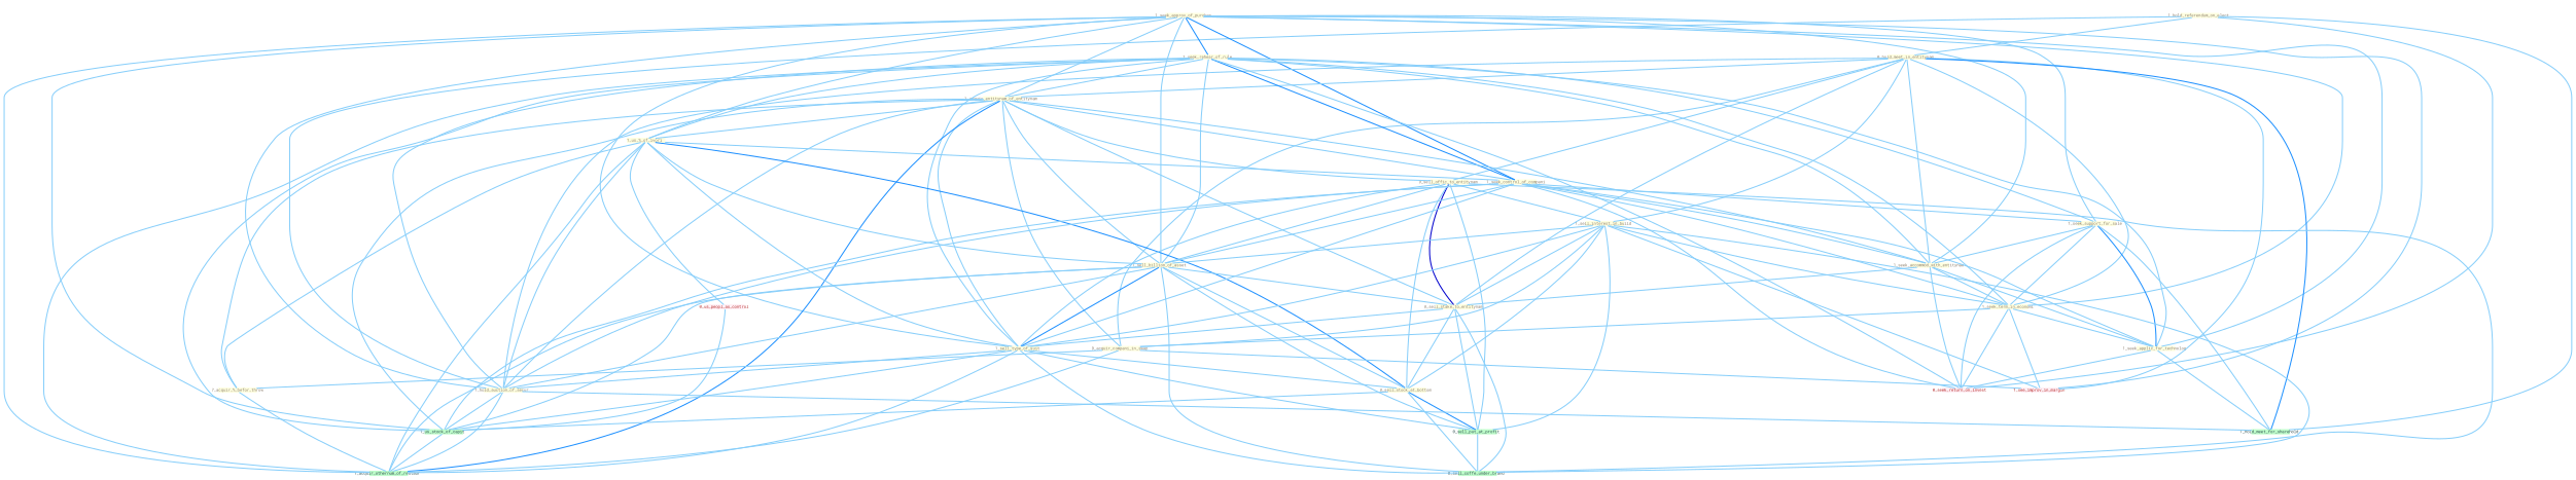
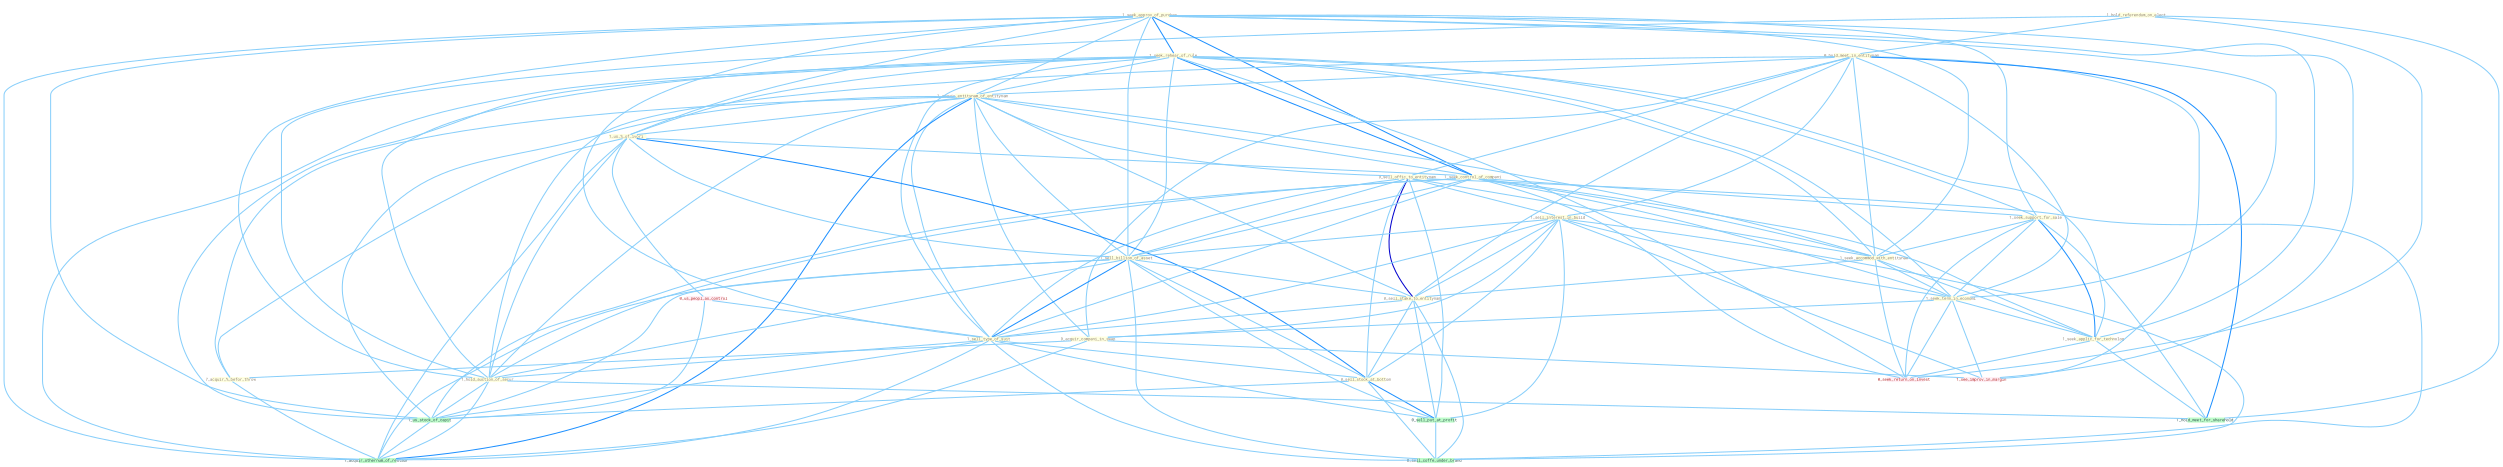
  graph {
    fontname="Roboto Mono"
    node [color="#ffffe0" fixedsize=true fontcolor="#8b7d6b" fontname="Roboto Mono" fontsize=4 shape=polygon style=filled]
    edge [color="#87cefa" fontname="Roboto Mono" w=1]
    "1_hold_referendum_on_elect " [height=.06 width=.5]
    "1_seek_approv_of_purchas " [height=.06 width=.5]
    "0_hold_meet_in_entitynam " [height=.06 width=.5]
    "1_seek_rehear_of_rule " [height=.06 width=.5]
    "1_acquir_entitynam_of_entitynam " [height=.06 width=.5]
    "1_us_%_of_ivori " [height=.06 width=.5]
    "0_sell_offic_to_entitynam " [height=.06 width=.5]
    "1_seek_control_of_compani " [height=.06 width=.5]
    "1_seek_support_for_sale " [height=.06 width=.5]
    "1_sell_interest_in_build " [height=.06 width=.5]
    "1_seek_accommod_with_entitynam " [height=.06 width=.5]
    "1_seek_term_in_economi " [height=.06 width=.5]
    "1_sell_billion_of_asset " [height=.06 width=.5]
    "0_sell_stake_to_entitynam " [height=.06 width=.5]
    "1_seek_applic_for_technolog " [height=.06 width=.5]
    "0_acquir_compani_in_swap " [height=.06 width=.5]
    "1_sell_type_of_suit " [height=.06 width=.5]
    n18 [height=.06 label="7_acquir_%_befor_throw" width=.5]
    "0_sell_stock_at_bottom " [height=.06 width=.5]
    "1_hold_auction_of_secur " [height=.06 width=.5]
    "0_us_peopl_as_control " [color="#fff0f5" fontcolor="#b22222" height=.06 width=.5]
    "0_seek_return_on_invest " [color="#fff0f5" fontcolor="#b22222" height=.06 width=.5]
    "1_see_improv_in_margin " [color="#fff0f5" fontcolor="#b22222" height=.06 width=.5]
    "1_hold_meet_for_sharehold " [color="#BDFCC9" fontcolor="#2f4f4f" height=.06 width=.5]
    "1_us_stock_of_capit " [color="#BDFCC9" fontcolor="#2f4f4f" height=.06 width=.5]
    "1_acquir_othernum_of_restaur " [color="#BDFCC9" fontcolor="#2f4f4f" height=.06 width=.5]
    "0_sell_put_at_profit " [color="#BDFCC9" fontcolor="#2f4f4f" height=.06 width=.5]
    "0_sell_coffe_under_brand " [color="#BDFCC9" fontcolor="#2f4f4f" height=.06 width=.5]
    subgraph sub_1 {
      "1_hold_referendum_on_elect "
      "1_seek_approv_of_purchas "
      "0_hold_meet_in_entitynam "
      "1_seek_rehear_of_rule "
      "1_acquir_entitynam_of_entitynam "
      "1_us_%_of_ivori "
      "0_sell_offic_to_entitynam "
      "1_seek_control_of_compani "
      "1_seek_support_for_sale "
      "1_sell_interest_in_build "
      "1_seek_accommod_with_entitynam "
      "1_seek_term_in_economi "
      "1_sell_billion_of_asset "
      "0_sell_stake_to_entitynam "
      "1_seek_applic_for_technolog "
      "0_acquir_compani_in_swap "
      "1_sell_type_of_suit "
      n18
      "0_sell_stock_at_bottom "
      "1_hold_auction_of_secur "
    }
    subgraph sub_2 {
      "0_us_peopl_as_control "
      "0_seek_return_on_invest "
      "1_see_improv_in_margin "
    }
    "1_hold_referendum_on_elect " -- "0_hold_meet_in_entitynam "
    "1_hold_referendum_on_elect " -- "1_hold_auction_of_secur "
    "1_hold_referendum_on_elect " -- "0_seek_return_on_invest "
    "1_hold_referendum_on_elect " -- "1_hold_meet_for_sharehold "
    "1_seek_approv_of_purchas " -- "1_seek_rehear_of_rule " [color="#1e90ff" w=2]
    "1_seek_approv_of_purchas " -- "1_acquir_entitynam_of_entitynam "
    "1_seek_approv_of_purchas " -- "1_us_%_of_ivori "
    "1_seek_approv_of_purchas " -- "1_seek_control_of_compani " [color="#1e90ff" w=2]
    "1_seek_approv_of_purchas " -- "1_seek_support_for_sale "
    "1_seek_approv_of_purchas " -- "1_seek_accommod_with_entitynam "
    "1_seek_approv_of_purchas " -- "1_seek_term_in_economi "
    "1_seek_approv_of_purchas " -- "1_sell_billion_of_asset "
    "1_seek_approv_of_purchas " -- "1_seek_applic_for_technolog "
    "1_seek_approv_of_purchas " -- "1_sell_type_of_suit "
    "1_seek_approv_of_purchas " -- "1_hold_auction_of_secur "
    "1_seek_approv_of_purchas " -- "1_see_improv_in_margin "
    "1_seek_approv_of_purchas " -- "1_us_stock_of_capit "
    "1_seek_approv_of_purchas " -- "1_acquir_othernum_of_restaur "
    "0_hold_meet_in_entitynam " -- "1_acquir_entitynam_of_entitynam "
    "0_hold_meet_in_entitynam " -- "0_sell_offic_to_entitynam "
    "0_hold_meet_in_entitynam " -- "1_sell_interest_in_build "
    "0_hold_meet_in_entitynam " -- "1_seek_accommod_with_entitynam "
    "0_hold_meet_in_entitynam " -- "1_seek_term_in_economi "
    "0_hold_meet_in_entitynam " -- "0_sell_stake_to_entitynam "
    "0_hold_meet_in_entitynam " -- "0_acquir_compani_in_swap "
    "0_hold_meet_in_entitynam " -- "1_hold_auction_of_secur "
    "0_hold_meet_in_entitynam " -- "1_see_improv_in_margin "
    "0_hold_meet_in_entitynam " -- "1_hold_meet_for_sharehold " [color="#1e90ff" w=2]
    "1_seek_rehear_of_rule " -- "1_acquir_entitynam_of_entitynam "
    "1_seek_rehear_of_rule " -- "1_us_%_of_ivori "
    "1_seek_rehear_of_rule " -- "1_seek_control_of_compani " [color="#1e90ff" w=2]
    "1_seek_rehear_of_rule " -- "1_seek_support_for_sale "
    "1_seek_rehear_of_rule " -- "1_seek_accommod_with_entitynam "
    "1_seek_rehear_of_rule " -- "1_seek_term_in_economi "
    "1_seek_rehear_of_rule " -- "1_sell_billion_of_asset "
    "1_seek_rehear_of_rule " -- "1_seek_applic_for_technolog "
    "1_seek_rehear_of_rule " -- "1_sell_type_of_suit "
    "1_seek_rehear_of_rule " -- "1_hold_auction_of_secur "
    "1_seek_rehear_of_rule " -- "0_seek_return_on_invest "
    "1_seek_rehear_of_rule " -- "1_us_stock_of_capit "
    "1_seek_rehear_of_rule " -- "1_acquir_othernum_of_restaur "
    "1_acquir_entitynam_of_entitynam " -- "1_us_%_of_ivori "
    "1_acquir_entitynam_of_entitynam " -- "0_sell_offic_to_entitynam "
    "1_acquir_entitynam_of_entitynam " -- "1_seek_control_of_compani "
    "1_acquir_entitynam_of_entitynam " -- "1_seek_accommod_with_entitynam "
    "1_acquir_entitynam_of_entitynam " -- "1_sell_billion_of_asset "
    "1_acquir_entitynam_of_entitynam " -- "0_sell_stake_to_entitynam "
    "1_acquir_entitynam_of_entitynam " -- "0_acquir_compani_in_swap "
    "1_acquir_entitynam_of_entitynam " -- "1_sell_type_of_suit "
    "1_acquir_entitynam_of_entitynam " -- n18
    "1_acquir_entitynam_of_entitynam " -- "1_hold_auction_of_secur "
    "1_acquir_entitynam_of_entitynam " -- "1_us_stock_of_capit "
    "1_acquir_entitynam_of_entitynam " -- "1_acquir_othernum_of_restaur " [color="#1e90ff" w=2]
    "1_us_%_of_ivori " -- "1_seek_control_of_compani "
    "1_us_%_of_ivori " -- "1_sell_billion_of_asset "
-   "1_us_%_of_ivori " -- "1_sell_type_of_suit "
+   "0_us_peopl_as_control " -- "1_sell_type_of_suit "
    "1_us_%_of_ivori " -- n18
    "1_us_%_of_ivori " -- "0_sell_stock_at_bottom " [color="#1e90ff" w=2]
    "1_us_%_of_ivori " -- "1_hold_auction_of_secur "
    "1_us_%_of_ivori " -- "0_us_peopl_as_control "
    "1_us_%_of_ivori " -- "1_acquir_othernum_of_restaur "
    "0_sell_offic_to_entitynam " -- "1_sell_interest_in_build "
+   "0_sell_offic_to_entitynam " -- "1_seek_accommod_with_entitynam "
    "0_sell_offic_to_entitynam " -- "1_sell_billion_of_asset "
    "0_sell_offic_to_entitynam " -- "0_sell_stake_to_entitynam " [color="#0000cd" w=3]
    "0_sell_offic_to_entitynam " -- "1_sell_type_of_suit "
    "0_sell_offic_to_entitynam " -- "0_sell_stock_at_bottom "
    "0_sell_offic_to_entitynam " -- "0_sell_put_at_profit "
    "0_sell_offic_to_entitynam " -- "0_sell_coffe_under_brand "
    "1_seek_control_of_compani " -- "1_seek_support_for_sale "
    "1_seek_control_of_compani " -- "1_seek_accommod_with_entitynam "
    "1_seek_control_of_compani " -- "1_seek_term_in_economi "
    "1_seek_control_of_compani " -- "1_sell_billion_of_asset "
    "1_seek_control_of_compani " -- "1_seek_applic_for_technolog "
    "1_seek_control_of_compani " -- "1_sell_type_of_suit "
    "1_seek_control_of_compani " -- "1_hold_auction_of_secur "
    "1_seek_control_of_compani " -- "0_seek_return_on_invest "
    "1_seek_control_of_compani " -- "1_us_stock_of_capit "
    "1_seek_support_for_sale " -- "1_seek_accommod_with_entitynam "
    "1_seek_support_for_sale " -- "1_seek_term_in_economi "
    "1_seek_support_for_sale " -- "1_seek_applic_for_technolog " [color="#1e90ff" w=2]
    "1_seek_support_for_sale " -- "0_seek_return_on_invest "
    "1_seek_support_for_sale " -- "1_hold_meet_for_sharehold "
    "1_sell_interest_in_build " -- "1_seek_term_in_economi "
    "1_sell_interest_in_build " -- "1_sell_billion_of_asset "
    "1_sell_interest_in_build " -- "0_sell_stake_to_entitynam "
    "1_sell_interest_in_build " -- "0_acquir_compani_in_swap "
    "1_sell_interest_in_build " -- "1_sell_type_of_suit "
    "1_sell_interest_in_build " -- "0_sell_stock_at_bottom "
    "1_sell_interest_in_build " -- "1_see_improv_in_margin "
    "1_sell_interest_in_build " -- "0_sell_put_at_profit "
    "1_sell_interest_in_build " -- "0_sell_coffe_under_brand "
    "1_seek_accommod_with_entitynam " -- "1_seek_term_in_economi "
    "1_seek_accommod_with_entitynam " -- "0_sell_stake_to_entitynam "
    "1_seek_accommod_with_entitynam " -- "1_seek_applic_for_technolog "
    "1_seek_accommod_with_entitynam " -- "0_seek_return_on_invest "
    "1_seek_term_in_economi " -- "1_seek_applic_for_technolog "
    "1_seek_term_in_economi " -- "0_acquir_compani_in_swap "
    "1_seek_term_in_economi " -- "0_seek_return_on_invest "
    "1_seek_term_in_economi " -- "1_see_improv_in_margin "
    "1_sell_billion_of_asset " -- "0_sell_stake_to_entitynam "
    "1_sell_billion_of_asset " -- "1_sell_type_of_suit " [color="#1e90ff" w=2]
    "1_sell_billion_of_asset " -- "0_sell_stock_at_bottom "
    "1_sell_billion_of_asset " -- "1_hold_auction_of_secur "
    "1_sell_billion_of_asset " -- "1_us_stock_of_capit "
    "1_sell_billion_of_asset " -- "1_acquir_othernum_of_restaur "
    "1_sell_billion_of_asset " -- "0_sell_put_at_profit "
    "1_sell_billion_of_asset " -- "0_sell_coffe_under_brand "
    "0_sell_stake_to_entitynam " -- "1_sell_type_of_suit "
    "0_sell_stake_to_entitynam " -- "0_sell_stock_at_bottom "
    "0_sell_stake_to_entitynam " -- "0_sell_put_at_profit "
    "0_sell_stake_to_entitynam " -- "0_sell_coffe_under_brand "
    "1_seek_applic_for_technolog " -- "0_seek_return_on_invest "
    "1_seek_applic_for_technolog " -- "1_hold_meet_for_sharehold "
    "0_acquir_compani_in_swap " -- n18
    "0_acquir_compani_in_swap " -- "1_see_improv_in_margin "
    "0_acquir_compani_in_swap " -- "1_acquir_othernum_of_restaur "
    "1_sell_type_of_suit " -- "0_sell_stock_at_bottom "
    "1_sell_type_of_suit " -- "1_hold_auction_of_secur "
    "1_sell_type_of_suit " -- "1_us_stock_of_capit "
    "1_sell_type_of_suit " -- "1_acquir_othernum_of_restaur "
    "1_sell_type_of_suit " -- "0_sell_put_at_profit "
    "1_sell_type_of_suit " -- "0_sell_coffe_under_brand "
    n18 -- "1_acquir_othernum_of_restaur "
    "0_sell_stock_at_bottom " -- "1_us_stock_of_capit "
    "0_sell_stock_at_bottom " -- "0_sell_put_at_profit " [color="#1e90ff" w=2]
    "0_sell_stock_at_bottom " -- "0_sell_coffe_under_brand "
    "1_hold_auction_of_secur " -- "1_hold_meet_for_sharehold "
    "1_hold_auction_of_secur " -- "1_us_stock_of_capit "
    "1_hold_auction_of_secur " -- "1_acquir_othernum_of_restaur "
    "0_us_peopl_as_control " -- "1_us_stock_of_capit "
    "1_us_stock_of_capit " -- "1_acquir_othernum_of_restaur "
    "0_sell_put_at_profit " -- "0_sell_coffe_under_brand "
  }
